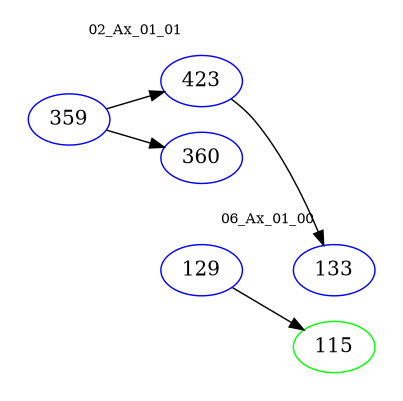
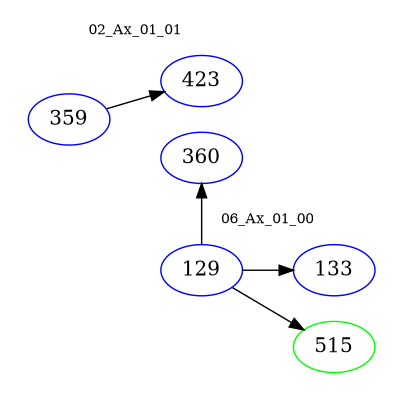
  digraph {
    rankdir=LR
    node [color=blue]
    edge [color=black]
    n1 [label=359]
    n2 [label=360]
    n3 [label=423]
    n4 [label=129]
-   n5 [color=green label=115]
+   n5 [color=green label=515]
    n6 [label=133]
    subgraph cluster_1 {
      color=white
      fontsize=10
      label="02_Ax_01_01"
      n1
      n2
      n3
    }
    subgraph cluster_2 {
      color=white
      fontsize=10
      label="06_Ax_01_00"
      n4
      n5
      n6
    }
-   n1 -> n2
+   n4 -> n2
    n1 -> n3
    n4 -> n5
-   n3 -> n6
+   n4 -> n6
  }
